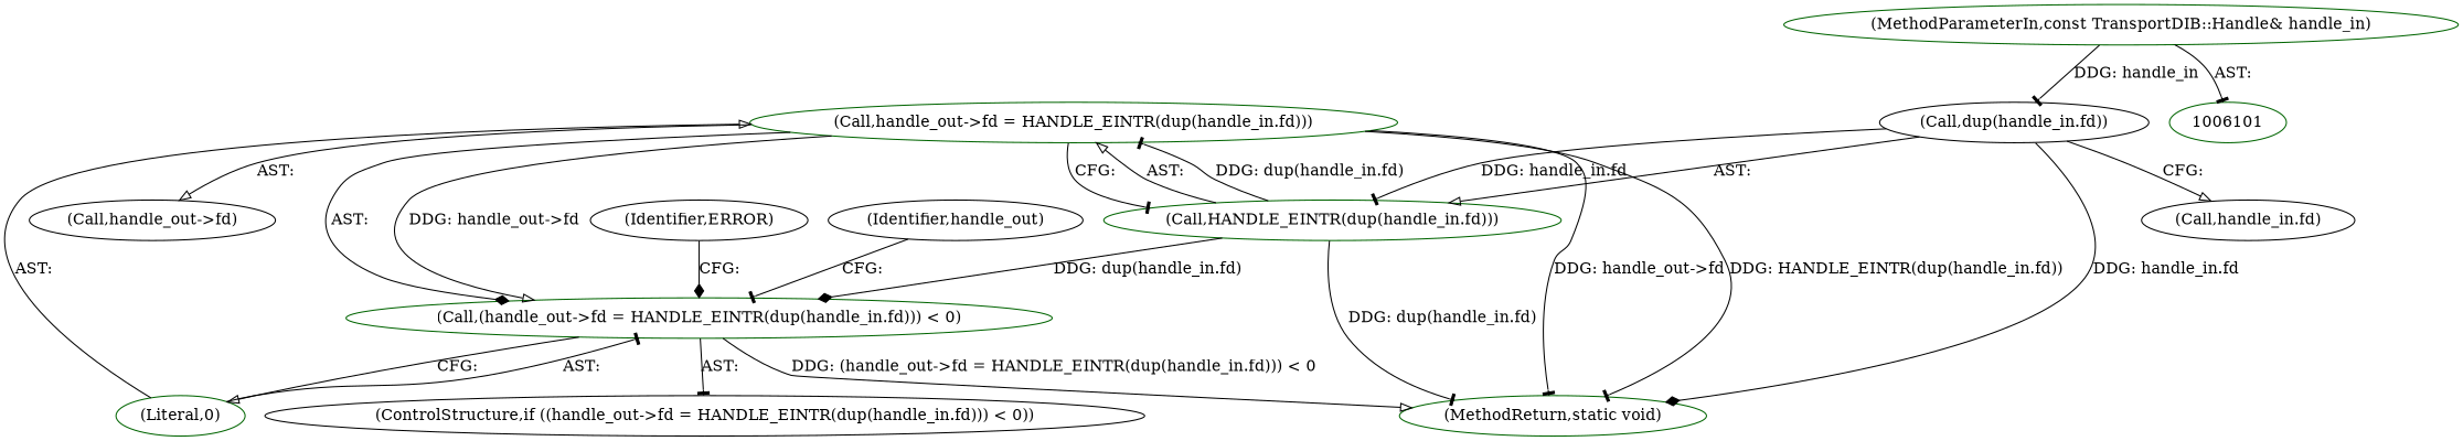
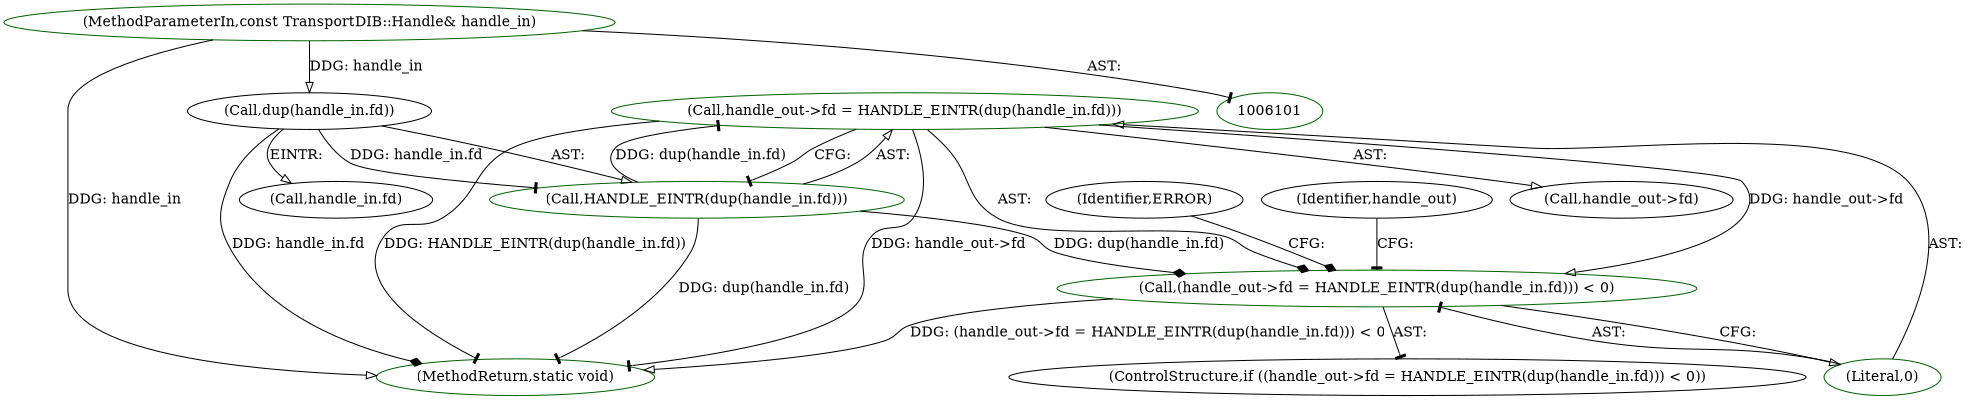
  digraph {
    node [color=darkgreen]
    edge [arrowhead=tee]
    n1 [label="(Call,handle_out->fd = HANDLE_EINTR(dup(handle_in.fd)))"]
    n2 [label="(Call,HANDLE_EINTR(dup(handle_in.fd)))"]
    n3 [label="(Call,(handle_out->fd = HANDLE_EINTR(dup(handle_in.fd))) < 0)"]
    n4 [label="(MethodReturn,static void)"]
    n5 [color=black label="(Call,handle_out->fd)"]
    n6 [label="(Literal,0)"]
    n7 [color=black label="(ControlStructure,if ((handle_out->fd = HANDLE_EINTR(dup(handle_in.fd))) < 0))"]
    n8 [color=black label="(Call,dup(handle_in.fd))"]
    n9 [color=black label="(Call,handle_in.fd)"]
    n10 [label="(MethodParameterIn,const TransportDIB::Handle& handle_in)"]
    n11 [label=1006101]
    n12 [color=black label="(Identifier,ERROR)"]
    n13 [color=black label="(Identifier,handle_out)"]
    n1 -> n2 [label="CFG: "]
    n1 -> n3 [arrowhead=diamond label="AST: "]
    n1 -> n3 [arrowhead=onormal label="DDG: handle_out->fd"]
    n1 -> n4 [label="DDG: handle_out->fd"]
    n1 -> n4 [label="DDG: HANDLE_EINTR(dup(handle_in.fd))"]
    n1 -> n5 [arrowhead=onormal label="AST: "]
    n2 -> n1 [arrowhead=onormal label="AST: "]
    n2 -> n1 [label="DDG: dup(handle_in.fd)"]
    n2 -> n3 [arrowhead=diamond label="DDG: dup(handle_in.fd)"]
    n2 -> n4 [label="DDG: dup(handle_in.fd)"]
    n3 -> n4 [arrowhead=onormal label="DDG: (handle_out->fd = HANDLE_EINTR(dup(handle_in.fd))) < 0"]
    n3 -> n6 [arrowhead=onormal label="CFG: "]
    n3 -> n7 [label="AST: "]
    n6 -> n1 [arrowhead=onormal label="AST: "]
    n6 -> n3 [label="AST: "]
    n8 -> n2 [arrowhead=onormal label="AST: "]
    n8 -> n2 [label="DDG: handle_in.fd"]
    n8 -> n4 [arrowhead=diamond label="DDG: handle_in.fd"]
-   n8 -> n9 [arrowhead=onormal label="CFG: "]
-   n10 -> n8 [label="DDG: handle_in"]
+   n8 -> n9 [arrowhead=onormal label="EINTR: "]
+   n10 -> n4 [arrowhead=onormal label="DDG: handle_in"]
+   n10 -> n8 [arrowhead=onormal label="DDG: handle_in"]
    n10 -> n11 [label="AST: "]
    n12 -> n3 [arrowhead=diamond label="CFG: "]
    n13 -> n3 [label="CFG: "]
  }
